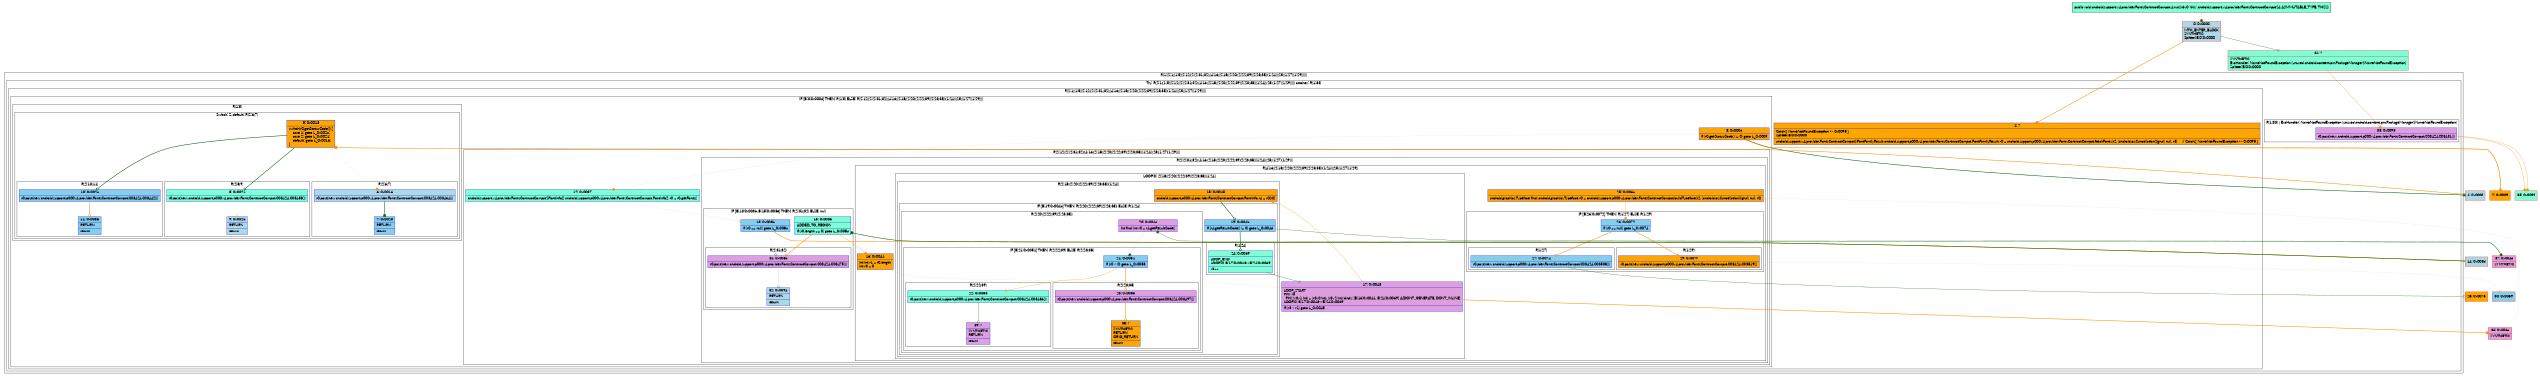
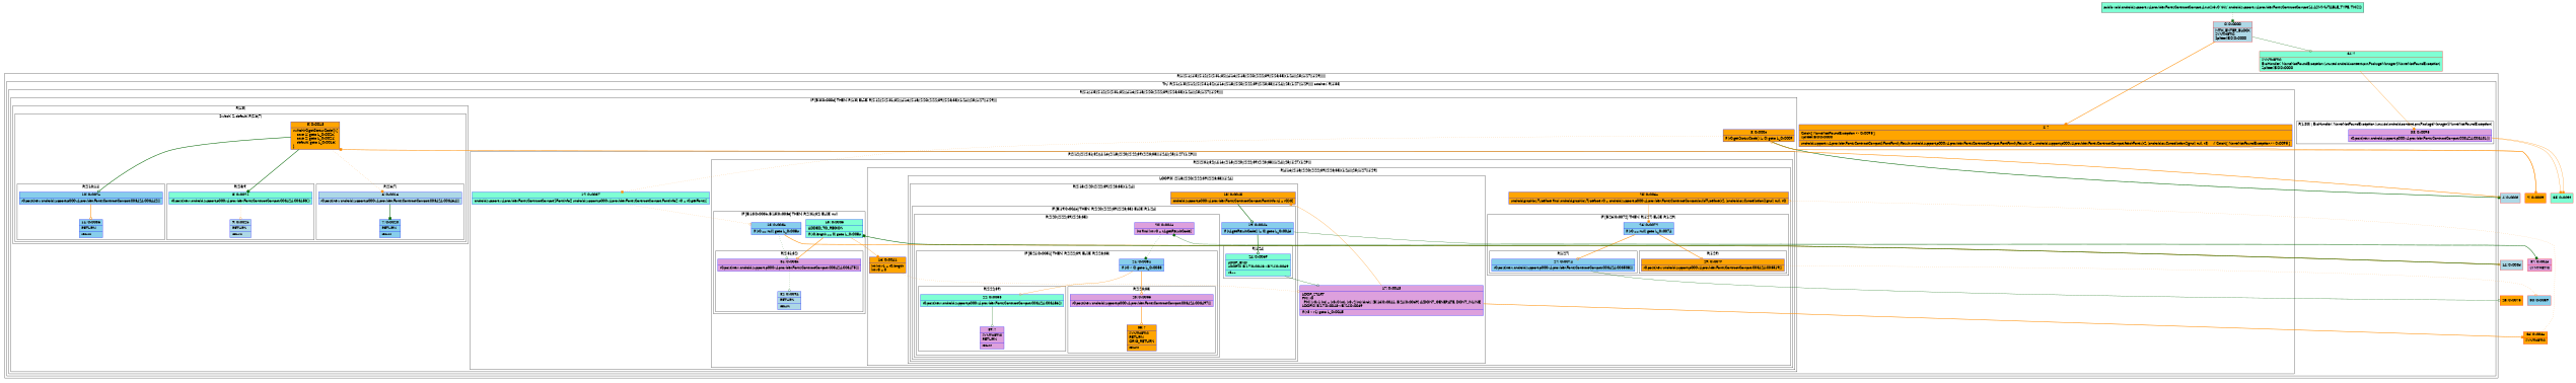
  digraph {
    fontname=Lato
    node [color=blue fillcolor=orange fontname=Lato shape=record style=filled]
    edge [arrowhead=odot color=darkorange fontname=Lato style=bold]
    n1 [fillcolor=skyblue label="{10\:\ 0x002c|r0.post(new android.support.p000v4.provider.FontsContractCompat.C03424.C03442())\l}"]
    n2 [fillcolor=skyblue label="{11\:\ 0x0036|RETURN\l|return\l}"]
    n3 [fillcolor=aquamarine label="{8\:\ 0x0021|r0.post(new android.support.p000v4.provider.FontsContractCompat.C03424.C03453())\l}"]
    n4 [fillcolor=lightblue label="{9\:\ 0x002b|RETURN\l|return\l}"]
    n5 [fillcolor=lightblue label="{6\:\ 0x0016|r0.post(new android.support.p000v4.provider.FontsContractCompat.C03424.C03464())\l}"]
    n6 [fillcolor=skyblue label="{7\:\ 0x0020|RETURN\l|return\l}"]
    n7 [label="{5\:\ 0x0013|switch(r0.getStatusCode()) \{\l    case 1: goto L_0x002c;\l    case 2: goto L_0x0021;\l    default: goto L_0x0016;\l\}\l}"]
    n8 [fillcolor=plum label="{31\:\ 0x008a|r0.post(new android.support.p000v4.provider.FontsContractCompat.C03424.C03475())\l}"]
    n9 [fillcolor=lightblue label="{32\:\ 0x0094|RETURN\l|return\l}"]
    n10 [fillcolor=skyblue label="{13\:\ 0x003b|if (r0 == null) goto L_0x008a\l}"]
    n11 [fillcolor=aquamarine label="{15\:\ 0x003e|ADDED_TO_REGION\l|if (r0.length == 0) goto L_0x008a\l}"]
    n12 [fillcolor=aquamarine label="{22\:\ 0x0053|r0.post(new android.support.p000v4.provider.FontsContractCompat.C03424.C03486())\l}"]
    n13 [fillcolor=plum label="{39\:\ ?|SYNTHETIC\lRETURN\l|return\l}"]
    n14 [fillcolor=plum label="{23\:\ 0x005e|r0.post(new android.support.p000v4.provider.FontsContractCompat.C03424.C03497())\l}"]
    n15 [label="{38\:\ ?|SYNTHETIC\lRETURN\lORIG_RETURN\l|return\l}"]
    n16 [fillcolor=skyblue label="{21\:\ 0x0051|if (r0 \< 0) goto L_0x0053\l}"]
    n17 [fillcolor=plum label="{20\:\ 0x004d|int final int r0 = r4.getResultCode()\l}"]
    n18 [fillcolor=aquamarine label="{24\:\ 0x0069|LOOP_END\lLOOP:0: B:17:0x0043\-\>B:24:0x0069\l|r3++\l}"]
    n19 [fillcolor=skyblue label="{19\:\ 0x004b|if (r4.getResultCode() != 0) goto L_0x004d\l}"]
    n20 [label="{18\:\ 0x0045|android.support.p000v4.provider.FontsContractCompat.FontInfo r4 = r0[r3]\l}"]
    n21 [fillcolor=plum label="{17\:\ 0x0043|LOOP_START\lPHI: r3 \l  PHI: (r3v1 int) = (r3v0 int), (r3v2 int) binds: [B:16:0x0041, B:24:0x0069] A[DONT_GENERATE, DONT_INLINE]\lLOOP:0: B:17:0x0043\-\>B:24:0x0069\l|if (r3 \< r1) goto L_0x0045\l}"]
    n22 [fillcolor=skyblue label="{27\:\ 0x0074|r0.post(new android.support.p000v4.provider.FontsContractCompat.C03424.C03508())\l}"]
    n23 [label="{29\:\ 0x007f|r0.post(new android.support.p000v4.provider.FontsContractCompat.C03424.C03519())\l}"]
    n24 [fillcolor=skyblue label="{26\:\ 0x0072|if (r0 == null) goto L_0x0074\l}"]
    n25 [label="{16\:\ 0x0041|int int r1 = r0.length\lint r3 = 0\l}"]
    n26 [label="{25\:\ 0x006c|android.graphics.Typeface final android.graphics.Typeface r0 = android.support.p000v4.provider.FontsContractCompat.buildTypeface(r2, (android.os.CancellationSignal) null, r0)\l}"]
    n27 [fillcolor=aquamarine label="{12\:\ 0x0037|android.support.v4.provider.FontsContractCompat$FontInfo[] android.support.p000v4.provider.FontsContractCompat.FontInfo[] r0 = r0.getFonts()\l}"]
    n28 [label="{3\:\ 0x000d|if (r0.getStatusCode() != 0) goto L_0x000f\l}"]
    n29 [label="{1\:\ ?|Catch:\{ NameNotFoundException \-\> 0x0095 \}\lSplitter:B:0:0x0000\l|android.support.v4.provider.FontsContractCompat$FontFamilyResult android.support.p000v4.provider.FontsContractCompat.FontFamilyResult r0 = android.support.p000v4.provider.FontsContractCompat.fetchFonts(r2, (android.os.CancellationSignal) null, r3)     \/\/ Catch:\{ NameNotFoundException \-\> 0x0095 \}\l}"]
    n30 [fillcolor=plum label="{33\:\ 0x0095|r0.post(new android.support.p000v4.provider.FontsContractCompat.C03424.C03431())\l}"]
    n31 [color=red fillcolor=lightblue label="{14\:\ 0x003d}"]
    n32 [color=red fillcolor=plum label="{37\:\ 0x004d|SYNTHETIC\l}"]
-   n33 [color=red fillcolor=plum label="{36\:\ 0x006c|SYNTHETIC\l}"]
+   n33 [color=red label="{36\:\ 0x006c|SYNTHETIC\l}"]
    n34 [color=red label="{28\:\ 0x007e}"]
    n35 [color=red fillcolor=skyblue label="{30\:\ 0x0089}"]
    n36 [color=red fillcolor=lightblue label="{4\:\ 0x000f}"]
    n37 [color=red label="{2\:\ 0x0009}"]
    n38 [color=red fillcolor=aquamarine label="{35\:\ 0x009f}"]
    n39 [color=red fillcolor=lightblue label="{0\:\ 0x0000|MTH_ENTER_BLOCK\lSYNTHETIC\lSplitter:B:0:0x0000\l}"]
    n40 [color=red fillcolor=aquamarine label="{34\:\ ?|SYNTHETIC\lExcHandler: NameNotFoundException (unused android.content.pm.PackageManager$NameNotFoundException)\lSplitter:B:0:0x0000\l}"]
    n41 [fillcolor=aquamarine label="{public void android.support.v4.provider.FontsContractCompat.4.run((r6v0 'this' android.support.v4.provider.FontsContractCompat$4 A[IMMUTABLE_TYPE, THIS])) }" color=""]
    subgraph cluster_1 {
      label="R(1:(2:1|(1:5)(2:12|(2:(2:31|32)|(4:16|(2:18|(2:20|(2:22|39)(2:23|38))(1:24))|25|(1:27)(1:29))))))"
      subgraph cluster_2 {
        label="Try: R(2:1|(1:5)(2:12|(2:(2:31|32)|(4:16|(2:18|(2:20|(2:22|39)(2:23|38))(1:24))|25|(1:27)(1:29))))) catches: R(1:33)"
        subgraph cluster_3 {
          label="R(2:1|(1:5)(2:12|(2:(2:31|32)|(4:16|(2:18|(2:20|(2:22|39)(2:23|38))(1:24))|25|(1:27)(1:29)))))"
          n29
          subgraph cluster_4 {
            label="IF [B:3:0x000d] THEN: R(1:5) ELSE: R(2:12|(2:(2:31|32)|(4:16|(2:18|(2:20|(2:22|39)(2:23|38))(1:24))|25|(1:27)(1:29))))"
            n28
            subgraph cluster_5 {
              label="R(1:5)"
              subgraph cluster_6 {
                label="Switch: 2, default: R(2:6|7)"
                n7
                subgraph cluster_7 {
                  label="R(2:10|11)"
                  n1
                  n2
                }
                subgraph cluster_8 {
                  label="R(2:8|9)"
                  n3
                  n4
                }
                subgraph cluster_9 {
                  label="R(2:6|7)"
                  n5
                  n6
                }
              }
            }
            subgraph cluster_10 {
              label="R(2:12|(2:(2:31|32)|(4:16|(2:18|(2:20|(2:22|39)(2:23|38))(1:24))|25|(1:27)(1:29))))"
              n27
              subgraph cluster_11 {
                label="R(2:(2:31|32)|(4:16|(2:18|(2:20|(2:22|39)(2:23|38))(1:24))|25|(1:27)(1:29)))"
                subgraph cluster_12 {
                  label="IF [B:13:0x003b, B:15:0x003e] THEN: R(2:31|32) ELSE: null"
                  n10
                  n11
                  subgraph cluster_13 {
                    label="R(2:31|32)"
                    n8
                    n9
                  }
                }
                subgraph cluster_14 {
                  label="R(4:16|(2:18|(2:20|(2:22|39)(2:23|38))(1:24))|25|(1:27)(1:29))"
                  n25
                  n26
                  subgraph cluster_15 {
                    label="LOOP:0: (2:18|(2:20|(2:22|39)(2:23|38))(1:24))"
                    n21
                    subgraph cluster_16 {
                      label="R(2:18|(2:20|(2:22|39)(2:23|38))(1:24))"
                      n20
                      subgraph cluster_17 {
                        label="IF [B:19:0x004b] THEN: R(2:20|(2:22|39)(2:23|38)) ELSE: R(1:24)"
                        n19
                        subgraph cluster_18 {
                          label="R(2:20|(2:22|39)(2:23|38))"
                          n17
                          subgraph cluster_19 {
                            label="IF [B:21:0x0051] THEN: R(2:22|39) ELSE: R(2:23|38)"
                            n16
                            subgraph cluster_20 {
                              label="R(2:22|39)"
                              n12
                              n13
                            }
                            subgraph cluster_21 {
                              label="R(2:23|38)"
                              n14
                              n15
                            }
                          }
                        }
                        subgraph cluster_22 {
                          label="R(1:24)"
                          n18
                        }
                      }
                    }
                  }
                  subgraph cluster_23 {
                    label="IF [B:26:0x0072] THEN: R(1:27) ELSE: R(1:29)"
                    n24
                    subgraph cluster_24 {
                      label="R(1:27)"
                      n22
                    }
                    subgraph cluster_25 {
                      label="R(1:29)"
                      n23
                    }
                  }
                }
              }
            }
          }
        }
        subgraph cluster_26 {
          label="R(1:33) | ExcHandler: NameNotFoundException (unused android.content.pm.PackageManager$NameNotFoundException)\l"
          n30
        }
      }
    }
    subgraph cluster_27 {
      label="R(1:33) | ExcHandler: NameNotFoundException (unused android.content.pm.PackageManager$NameNotFoundException)\l"
    }
    n1 -> n2
    n3 -> n4 [style=dotted]
    n5 -> n6 [arrowhead=box color=darkgreen]
    n7 -> n1 [color=darkgreen]
-   n7 -> n3 [color=darkgreen]
+   n7 -> n3 [arrowhead=box color=darkgreen]
    n7 -> n5 [arrowhead=box style=dotted]
    n8 -> n9 [color=darkgreen style=dotted]
    n10 -> n8 [color=darkgreen style=dotted]
    n10 -> n31
    n11 -> n8
    n11 -> n25 [arrowhead=box style=solid]
    n12 -> n13 [color=darkgreen style=solid]
    n14 -> n15
    n16 -> n12 [style=solid]
    n16 -> n14
    n17 -> n16 [arrowhead=box color=darkgreen style=dotted]
    n18 -> n21 [color=darkgreen style=solid]
    n19 -> n18 [color=darkgreen]
    n19 -> n32 [arrowhead=box color=darkgreen style=solid]
    n20 -> n19 [color=darkgreen]
    n21 -> n20 [arrowhead=box style=solid]
    n21 -> n33 [arrowhead=box]
    n22 -> n34 [color=darkgreen style=solid]
    n23 -> n35 [style=dotted]
    n24 -> n22
    n24 -> n23
    n25 -> n21 [style=dotted]
    n26 -> n24 [arrowhead=box style=solid]
    n27 -> n10 [style=dotted]
    n28 -> n27 [arrowhead=box style=dotted]
    n28 -> n36 [arrowhead=box color=darkgreen]
    n29 -> n37 [arrowhead=box style=solid]
    n30 -> n38 [arrowhead=box style=solid]
    n30 -> n38 [arrowhead=box style=solid]
    n31 -> n11 [arrowhead=box color=darkgreen]
    n32 -> n17 [arrowhead=box color=darkgreen style=solid]
    n33 -> n26 [style=dotted]
    n36 -> n7 [arrowhead=box]
    n37 -> n28
    n39 -> n29 [arrowhead=box]
    n39 -> n40 [color=darkgreen style=solid]
    n40 -> n30 [arrowhead=box style=solid]
    n41 -> n39 [arrowhead=box color=darkgreen style=dotted]
  }
